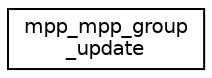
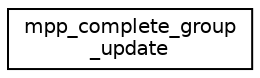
  digraph {
    rankdir=TB
-   n1 [color=black fillcolor=white fontname=Helvetica fontsize=10 height=0.2 label="mpp_mpp_group\l_update" shape=record style=filled width=0.4]
+   n1 [color=black fillcolor=white fontname=Helvetica fontsize=10 height=0.2 label="mpp_complete_group\l_update" shape=record style=filled width=0.4]
  }
